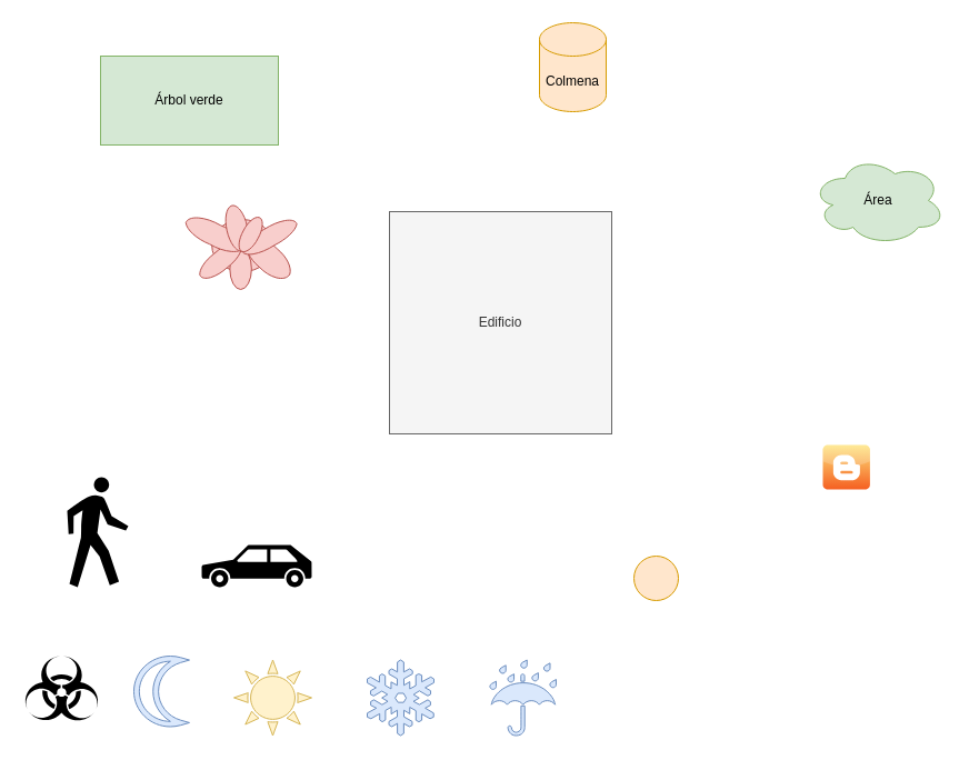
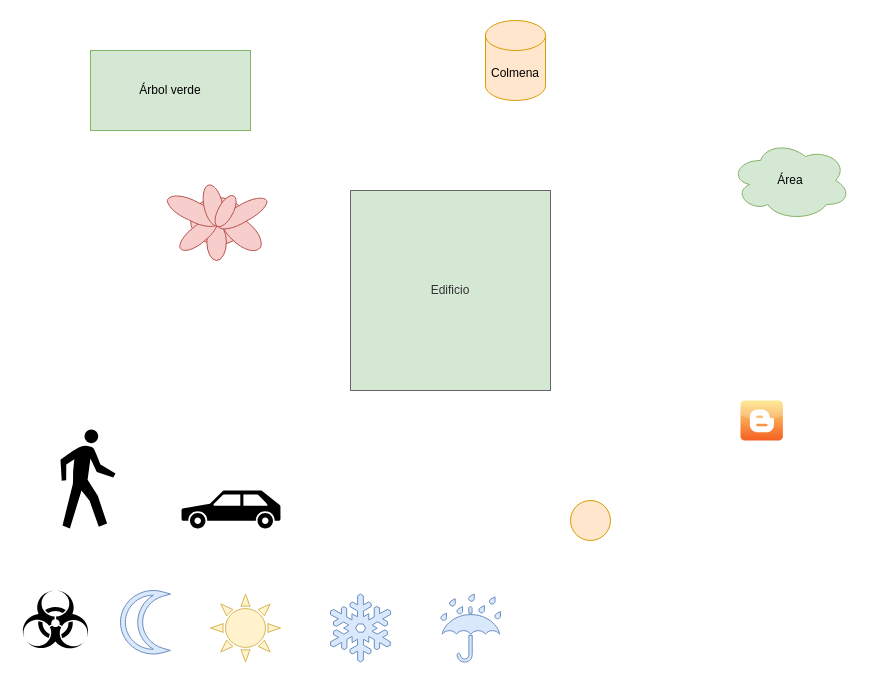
  <mxCell id="0" />
  <mxCell id="1" parent="0" />
  <mxCell id="2" value="Árbol verde" style="rounded=0;whiteSpace=wrap;html=1;fillColor=#d5e8d4;strokeColor=#82b366;" parent="1" vertex="1"><mxGeometry x="90" y="50" width="160" height="80" as="geometry" /></mxCell>
  <mxCell id="3" value="Área" style="ellipse;shape=cloud;whiteSpace=wrap;html=1;fillColor=#d5e8d4;strokeColor=#82b366;" parent="1" vertex="1"><mxGeometry x="730" y="140" width="120" height="80" as="geometry" /></mxCell>
  <mxCell id="4" value="" style="verticalLabelPosition=bottom;html=1;verticalAlign=top;align=center;shape=mxgraph.floorplan.plant;fillColor=#f8cecc;strokeColor=#b85450;" parent="1" vertex="1"><mxGeometry x="170" y="180" width="87" height="80" as="geometry" /></mxCell>
  <mxCell id="5" value="" style="shape=mxgraph.signs.nature.sun_3;html=1;pointerEvents=1;fillColor=#fff2cc;strokeColor=#d6b656;verticalLabelPosition=bottom;verticalAlign=top;align=center;sketch=0;" parent="1" vertex="1"><mxGeometry x="210" y="593.5" width="70" height="68" as="geometry" /></mxCell>
  <mxCell id="6" value="" style="ellipse;whiteSpace=wrap;html=1;fillColor=#ffe6cc;strokeColor=#d79b00;" parent="1" vertex="1"><mxGeometry x="570" y="500" width="40" height="40" as="geometry" /></mxCell>
  <mxCell id="7" value="" style="shape=mxgraph.signs.nature.snowflake;html=1;pointerEvents=1;fillColor=#dae8fc;strokeColor=#6c8ebf;verticalLabelPosition=bottom;verticalAlign=top;align=center;sketch=0;" parent="1" vertex="1"><mxGeometry x="330" y="593.5" width="60" height="68" as="geometry" /></mxCell>
  <mxCell id="8" value="" style="shape=mxgraph.signs.nature.moon;html=1;pointerEvents=1;fillColor=#dae8fc;strokeColor=#6c8ebf;verticalLabelPosition=bottom;verticalAlign=top;align=center;sketch=0;" parent="1" vertex="1"><mxGeometry x="120" y="590" width="50" height="63.5" as="geometry" /></mxCell>
  <mxCell id="9" value="" style="shape=mxgraph.signs.people.walking;html=1;pointerEvents=1;fillColor=#000000;strokeColor=none;verticalLabelPosition=bottom;verticalAlign=top;align=center;sketch=0;" parent="1" vertex="1"><mxGeometry x="60" y="429" width="55" height="99" as="geometry" /></mxCell>
  <mxCell id="10" value="" style="shape=mxgraph.signs.safety.biohazard;html=1;pointerEvents=1;fillColor=#000000;strokeColor=none;verticalLabelPosition=bottom;verticalAlign=top;align=center;sketch=0;" parent="1" vertex="1"><mxGeometry x="20" y="590" width="70" height="60" as="geometry" /></mxCell>
  <mxCell id="11" value="" style="shape=mxgraph.signs.safety.keep_dry;html=1;pointerEvents=1;fillColor=#dae8fc;strokeColor=#6c8ebf;verticalLabelPosition=bottom;verticalAlign=top;align=center;sketch=0;" parent="1" vertex="1"><mxGeometry x="440" y="593.5" width="60" height="68" as="geometry" /></mxCell>
  <mxCell id="12" value="" style="shape=mxgraph.signs.transportation.car_3;html=1;pointerEvents=1;fillColor=#000000;strokeColor=none;verticalLabelPosition=bottom;verticalAlign=top;align=center;sketch=0;" parent="1" vertex="1"><mxGeometry x="181" y="490" width="99" height="38" as="geometry" /></mxCell>
- <mxCell id="13" value="Edificio" style="rounded=0;whiteSpace=wrap;html=1;fillColor=#f5f5f5;fontColor=#333333;strokeColor=#666666;" parent="1" vertex="1"><mxGeometry x="350" y="190" width="200" height="200" as="geometry" /></mxCell>
+ <mxCell id="13" value="Edificio" style="rounded=0;whiteSpace=wrap;html=1;fillColor=#d5e8d4;fontColor=#333333;strokeColor=#666666;" parent="1" vertex="1"><mxGeometry x="350" y="190" width="200" height="200" as="geometry" /></mxCell>
  <mxCell id="14" value="Colmena" style="shape=cylinder3;whiteSpace=wrap;html=1;boundedLbl=1;backgroundOutline=1;size=15;fillColor=#ffe6cc;strokeColor=#d79b00;" parent="1" vertex="1"><mxGeometry x="485" y="20" width="60" height="80" as="geometry" /></mxCell>
  <mxCell id="15" value="" style="dashed=0;outlineConnect=0;html=1;align=center;labelPosition=center;verticalLabelPosition=bottom;verticalAlign=top;shape=mxgraph.webicons.blogger;fillColor=#FDE47C;gradientColor=#F55F21" parent="1" vertex="1"><mxGeometry x="740" y="400" width="42.4" height="40" as="geometry" /></mxCell>
